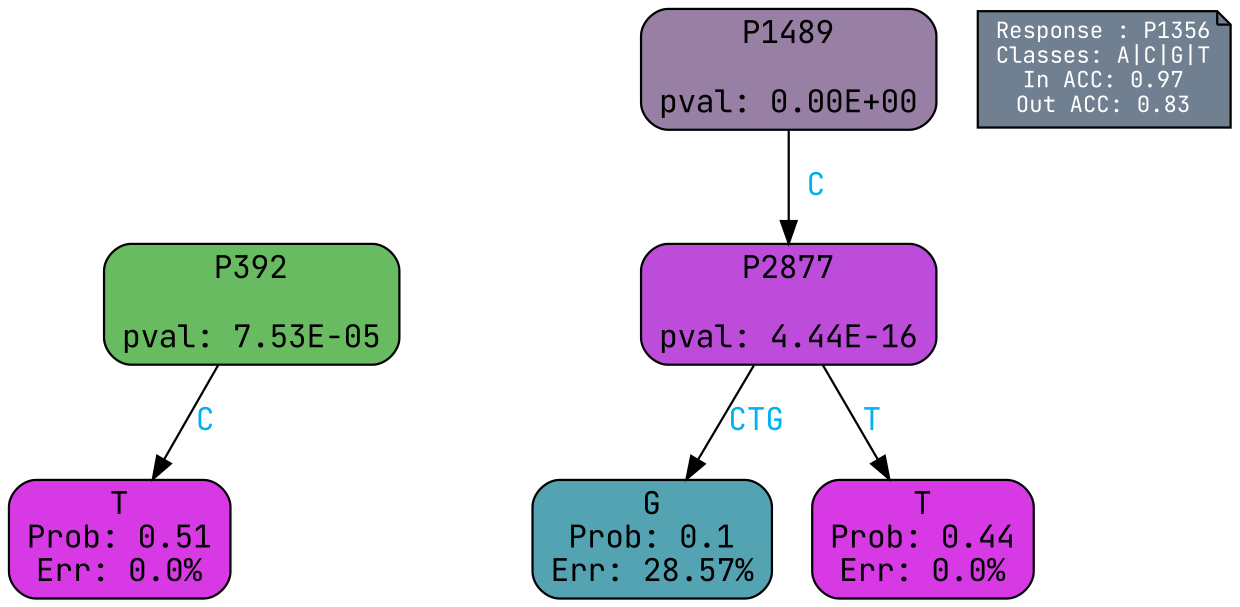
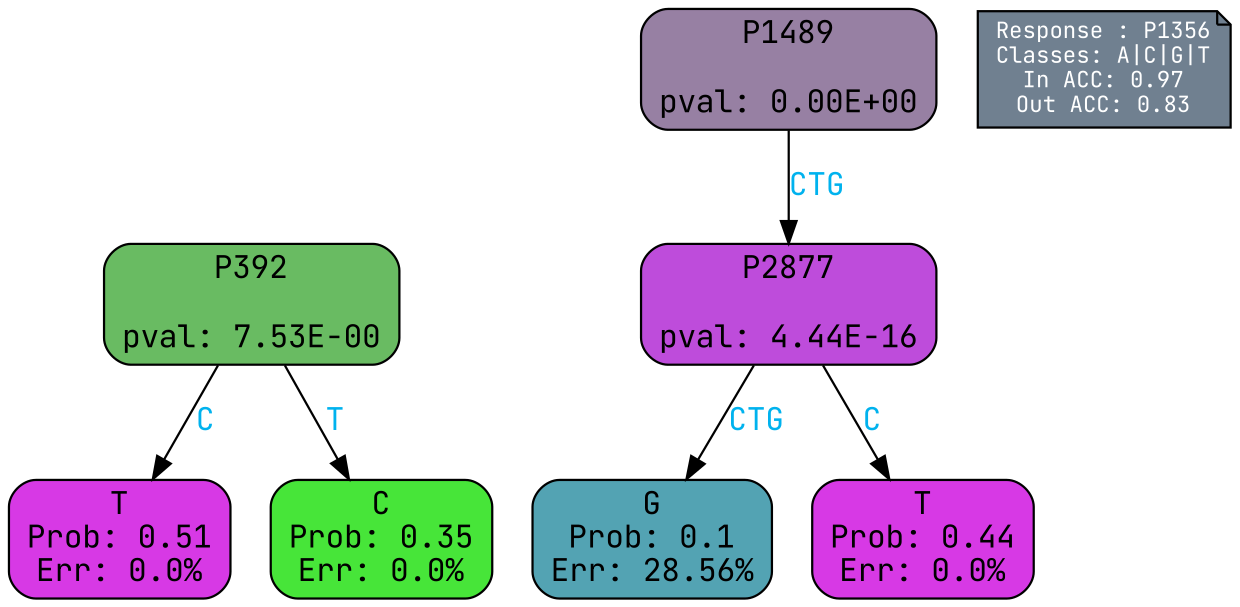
  digraph {
    fontname="JetBrains Mono"
    ranksep=equally
    splines=polylines
    node [color=black fillcolor="#d739e5" fontname="JetBrains Mono" shape=box style="filled, rounded"]
    edge [fontcolor=deepskyblue2 fontname="JetBrains Mono"]
    n1 [label="T\nProb: 0.51\nErr: 0.0%"]
-   n3 [fillcolor="#53a3b3" label="G\nProb: 0.1\nErr: 28.57%"]
+   n2 [fillcolor="#47e539" label="C\nProb: 0.35\nErr: 0.0%"]
+   n3 [fillcolor="#53a3b3" label="G\nProb: 0.1\nErr: 28.56%"]
    n4 [label="T\nProb: 0.44\nErr: 0.0%"]
    n5 [align=left fillcolor=slategray fontcolor=white fontsize=10 label="Response : P1356\nClasses: A|C|G|T\nIn ACC: 0.97\nOut ACC: 0.83\n" shape=note style=filled]
    n6 [fillcolor="#9780a3" label="P1489\n\npval: 0.00E+00"]
    n7 [fillcolor="#be4cdb" label="P2877\n\npval: 4.44E-16"]
-   n8 [fillcolor="#69bb62" label="P392\n\npval: 7.53E-05"]
+   n8 [fillcolor="#69bb62" label="P392\n\npval: 7.53E-00"]
    subgraph sub_1 {
      rank=same
      n1
+     n2
      n3
      n4
    }
    subgraph sub_2 {
      rank=same
      n5
      n6
    }
-   n6 -> n7 [label=C]
+   n6 -> n7 [label=CTG]
    n7 -> n3 [label=CTG]
-   n7 -> n4 [label=T]
+   n7 -> n4 [label=C]
    n8 -> n1 [label=C]
+   n8 -> n2 [label=T]
  }
